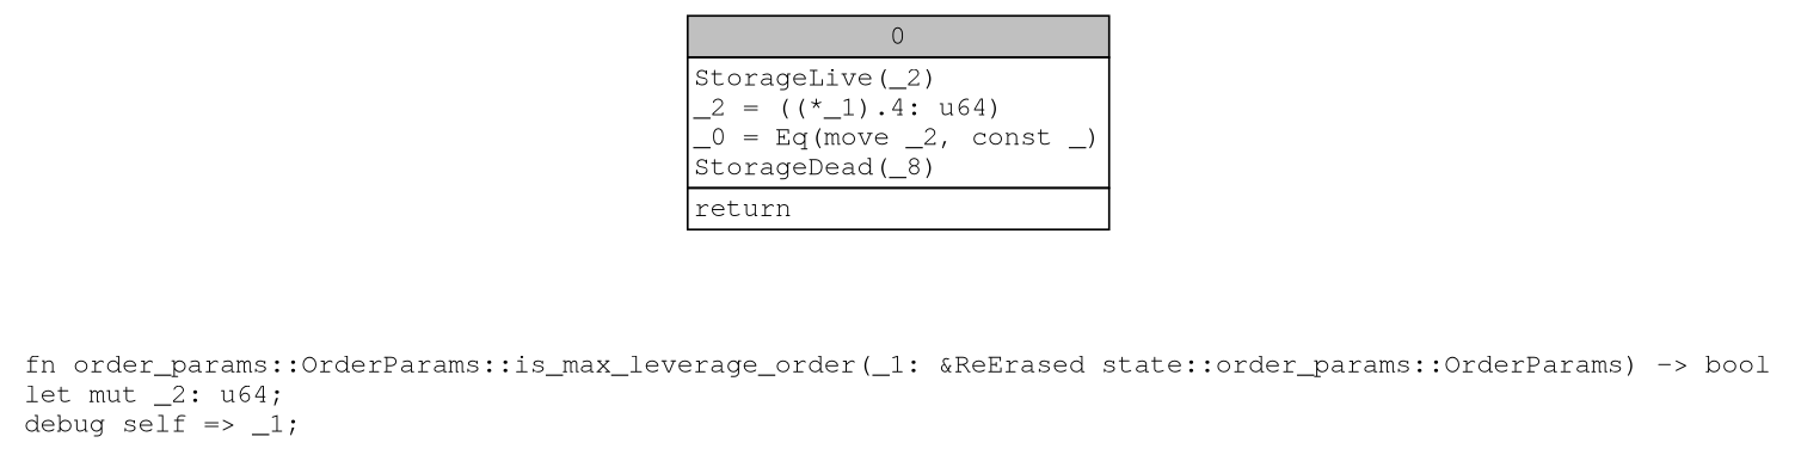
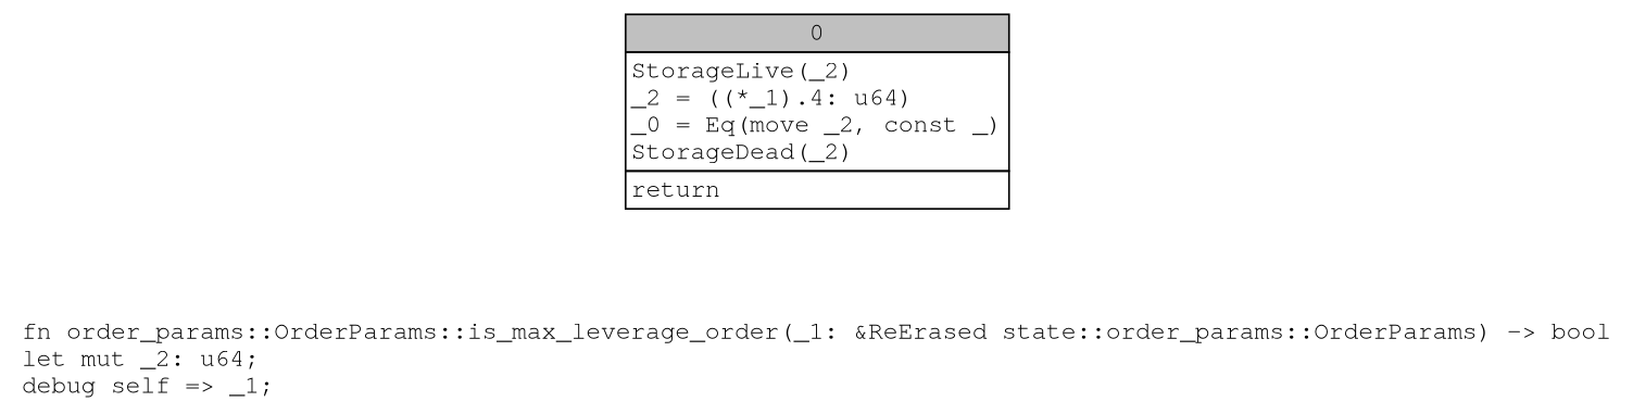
  digraph {
    fontname="Courier, monospace"
    label=<fn order_params::OrderParams::is_max_leverage_order(_1: &amp;ReErased state::order_params::OrderParams) -&gt; bool<br align="left"/>let mut _2: u64;<br align="left"/>debug self =&gt; _1;<br align="left"/>>
-   n1 [fontname="Courier, monospace" label=<<table border="0" cellborder="1" cellspacing="0"><tr><td bgcolor="gray" align="center" colspan="1">0</td></tr><tr><td align="left" balign="left">StorageLive(_2)<br/>_2 = ((*_1).4: u64)<br/>_0 = Eq(move _2, const _)<br/>StorageDead(_8)<br/></td></tr><tr><td align="left">return</td></tr></table>> shape=none]
+   n1 [fontname="Courier, monospace" label=<<table border="0" cellborder="1" cellspacing="0"><tr><td bgcolor="gray" align="center" colspan="1">0</td></tr><tr><td align="left" balign="left">StorageLive(_2)<br/>_2 = ((*_1).4: u64)<br/>_0 = Eq(move _2, const _)<br/>StorageDead(_2)<br/></td></tr><tr><td align="left">return</td></tr></table>> shape=none]
  }
